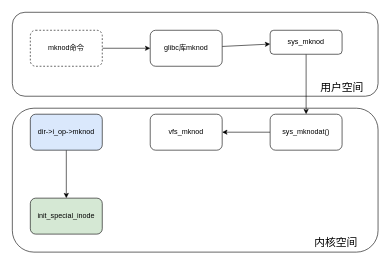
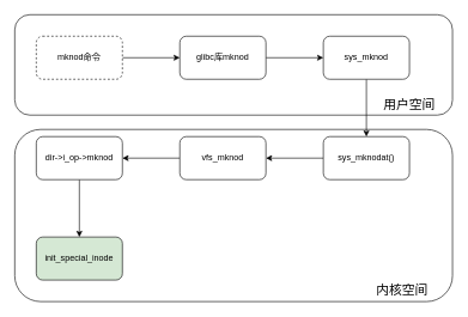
  <mxCell id="0" />
  <mxCell id="1" parent="0" />
  <mxCell id="2" value="" style="rounded=1;whiteSpace=wrap;html=1;fontSize=12;" vertex="1" parent="1"><mxGeometry x="20" y="180" width="610" height="240" as="geometry" /></mxCell>
  <mxCell id="3" value="" style="rounded=1;whiteSpace=wrap;html=1;fontSize=12;" vertex="1" parent="1"><mxGeometry x="20" y="20" width="610" height="140" as="geometry" /></mxCell>
  <mxCell id="4" value="" style="edgeStyle=none;html=1;" parent="1" source="5" target="7" edge="1"><mxGeometry relative="1" as="geometry" /></mxCell>
  <mxCell id="5" value="mknod命令" style="rounded=1;whiteSpace=wrap;html=1;dashed=1;" parent="1" vertex="1"><mxGeometry x="50" y="50" width="120" height="60" as="geometry" /></mxCell>
  <mxCell id="6" value="" style="edgeStyle=none;html=1;" parent="1" source="7" target="9" edge="1"><mxGeometry relative="1" as="geometry" /></mxCell>
  <mxCell id="7" value="glibc库mknod" style="rounded=1;whiteSpace=wrap;html=1;" parent="1" vertex="1"><mxGeometry x="250" y="50" width="120" height="60" as="geometry" /></mxCell>
  <mxCell id="8" value="" style="edgeStyle=none;html=1;" parent="1" source="9" target="11" edge="1"><mxGeometry relative="1" as="geometry" /></mxCell>
- <mxCell id="9" value="sys_mknod" style="rounded=1;whiteSpace=wrap;html=1;" parent="1" vertex="1"><mxGeometry x="450" y="50" width="120" height="40" as="geometry" /></mxCell>
+ <mxCell id="9" value="sys_mknod" style="rounded=1;whiteSpace=wrap;html=1;" parent="1" vertex="1"><mxGeometry x="450" y="50" width="120" height="60" as="geometry" /></mxCell>
  <mxCell id="10" value="" style="edgeStyle=none;html=1;" parent="1" source="11" target="13" edge="1"><mxGeometry relative="1" as="geometry" /></mxCell>
  <mxCell id="11" value="sys_mknodat()" style="whiteSpace=wrap;html=1;rounded=1;" parent="1" vertex="1"><mxGeometry x="450" y="190" width="120" height="60" as="geometry" /></mxCell>
+ <mxCell id="12" value="" style="edgeStyle=none;html=1;" parent="1" source="13" target="15" edge="1"><mxGeometry relative="1" as="geometry" /></mxCell>
  <mxCell id="13" value="vfs_mknod" style="whiteSpace=wrap;html=1;rounded=1;" parent="1" vertex="1"><mxGeometry x="250" y="190" width="120" height="60" as="geometry" /></mxCell>
  <mxCell id="14" value="" style="edgeStyle=none;html=1;" parent="1" source="15" target="16" edge="1"><mxGeometry relative="1" as="geometry" /></mxCell>
- <mxCell id="15" value="dir-&amp;gt;i_op-&amp;gt;mknod" style="whiteSpace=wrap;html=1;rounded=1;fillColor=#dae8fc;" parent="1" vertex="1"><mxGeometry x="50" y="190" width="120" height="60" as="geometry" /></mxCell>
+ <mxCell id="15" value="dir-&amp;gt;i_op-&amp;gt;mknod" style="whiteSpace=wrap;html=1;rounded=1;" parent="1" vertex="1"><mxGeometry x="50" y="190" width="120" height="60" as="geometry" /></mxCell>
  <mxCell id="16" value="init_special_inode" style="whiteSpace=wrap;html=1;rounded=1;fillColor=#d5e8d4;" parent="1" vertex="1"><mxGeometry x="50" y="330" width="120" height="60" as="geometry" /></mxCell>
  <mxCell id="17" value="&lt;font style=&quot;font-size: 18px;&quot;&gt;用户空间&lt;/font&gt;" style="text;html=1;strokeColor=none;fillColor=none;align=center;verticalAlign=middle;whiteSpace=wrap;rounded=0;fontSize=12;" vertex="1" parent="1"><mxGeometry x="530" y="130" width="80" height="30" as="geometry" /></mxCell>
  <mxCell id="18" value="&lt;font style=&quot;font-size: 18px;&quot;&gt;内核空间&lt;/font&gt;" style="text;html=1;strokeColor=none;fillColor=none;align=center;verticalAlign=middle;whiteSpace=wrap;rounded=0;fontSize=12;" vertex="1" parent="1"><mxGeometry x="520" y="390" width="80" height="30" as="geometry" /></mxCell>
